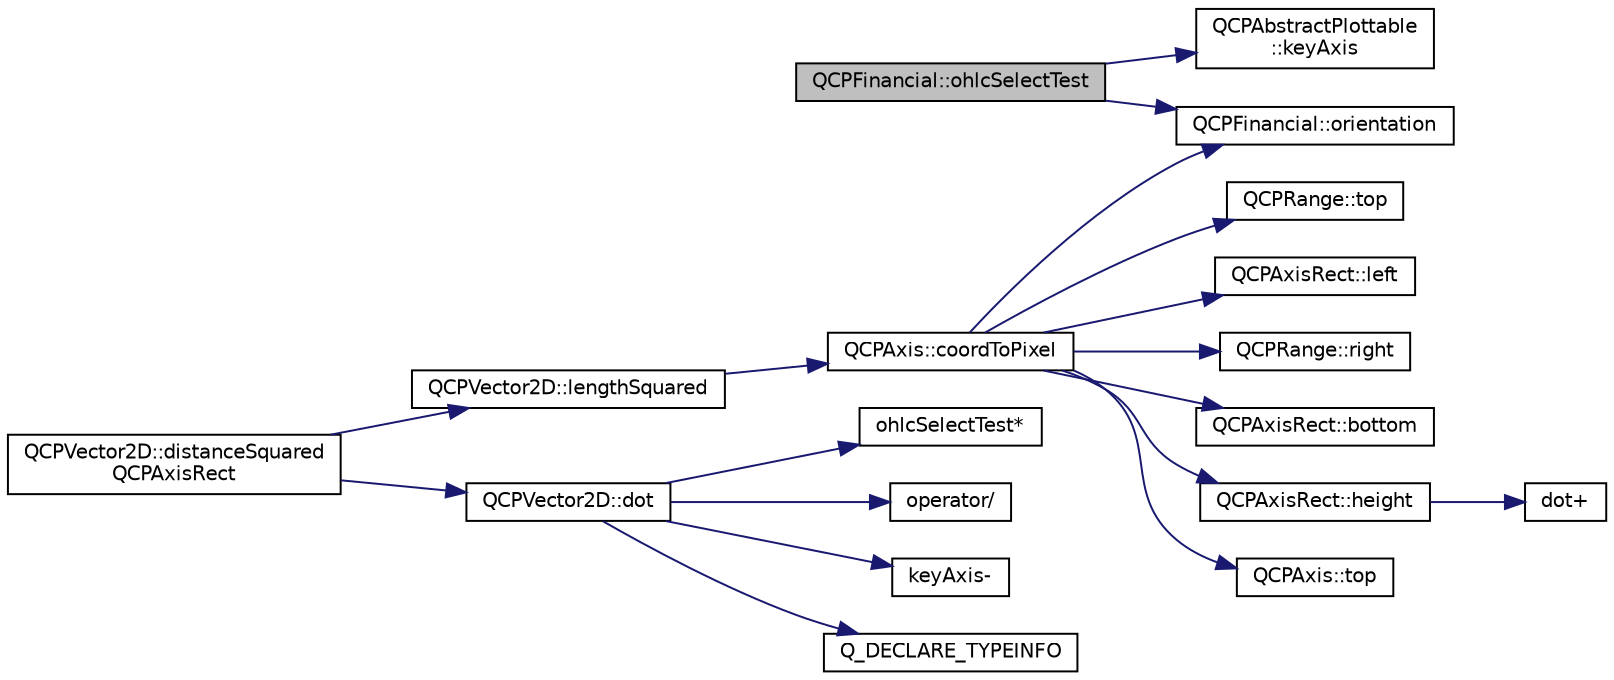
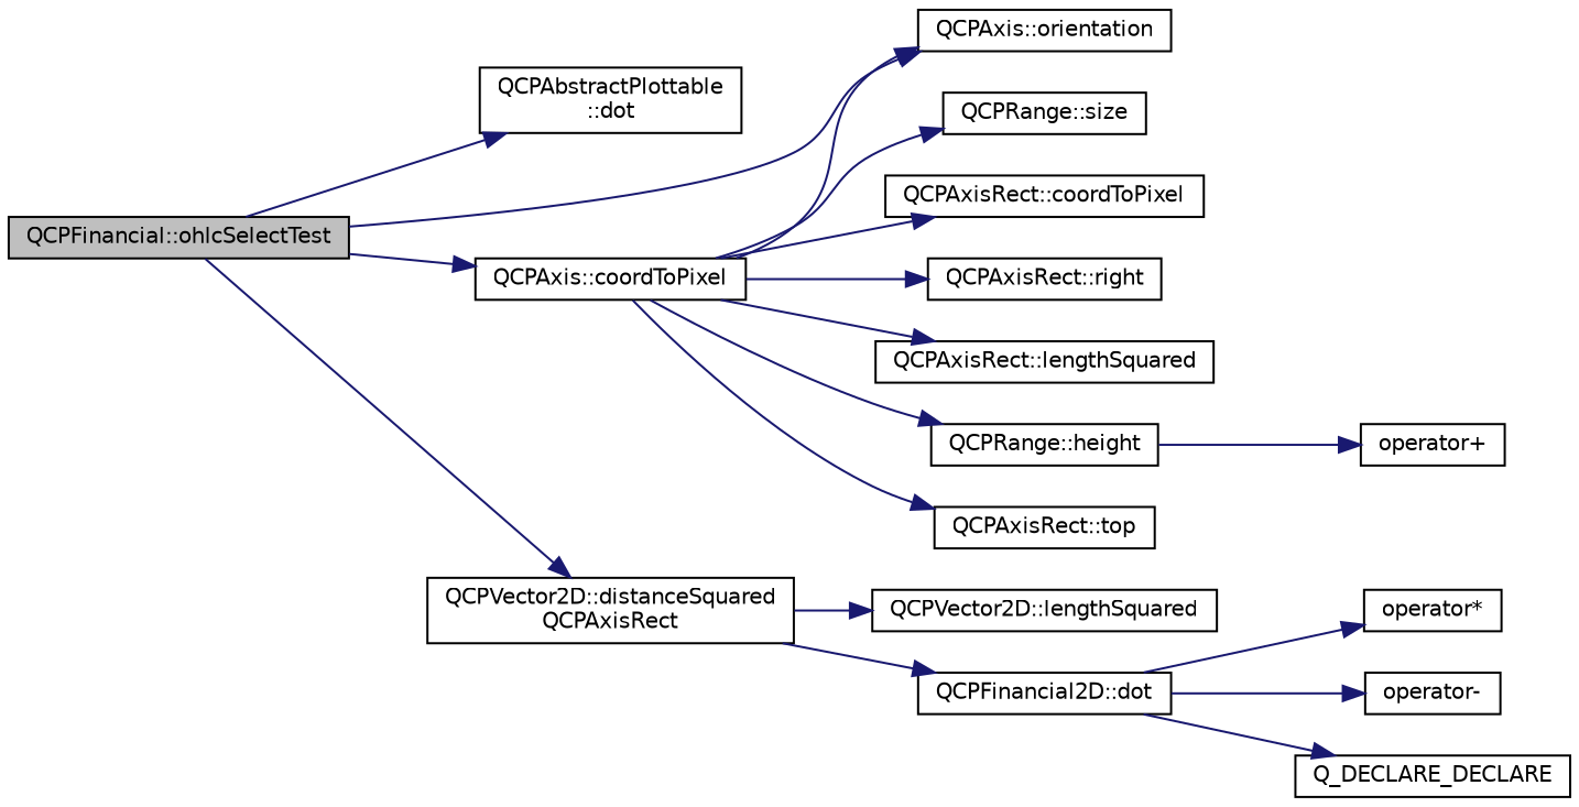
  digraph {
    rankdir=LR
    node [color=black fillcolor=white fontname=Helvetica fontsize=10 shape=record style=filled]
    edge [color=midnightblue fontname=Helvetica fontsize=10 labelfontname=Helvetica labelfontsize=10 style=solid]
    n1 [fillcolor=grey75 fontcolor=black height=0.2 label="QCPFinancial::ohlcSelectTest" width=0.4]
-   n2 [height=0.2 label="QCPAbstractPlottable\l::keyAxis" width=0.4]
-   n3 [height=0.2 label="QCPFinancial::orientation" width=0.4]
+   n2 [height=0.2 label="QCPAbstractPlottable\l::dot" width=0.4]
+   n3 [height=0.2 label="QCPAxis::orientation" width=0.4]
    n4 [height=0.2 label="QCPAxis::coordToPixel" width=0.4]
    n5 [height=0.2 label="QCPVector2D::distanceSquared\lQCPAxisRect" width=0.4]
-   n6 [height=0.2 label="QCPRange::top" width=0.4]
-   n7 [height=0.2 label="QCPAxisRect::left" width=0.4]
-   n8 [height=0.2 label="QCPRange::right" width=0.4]
-   n9 [height=0.2 label="QCPAxisRect::bottom" width=0.4]
-   n10 [height=0.2 label="QCPAxisRect::height" width=0.4]
-   n11 [height=0.2 label="QCPAxis::top" width=0.4]
+   n6 [height=0.2 label="QCPRange::size" width=0.4]
+   n7 [height=0.2 label="QCPAxisRect::coordToPixel" width=0.4]
+   n8 [height=0.2 label="QCPAxisRect::right" width=0.4]
+   n9 [height=0.2 label="QCPAxisRect::lengthSquared" width=0.4]
+   n10 [height=0.2 label="QCPRange::height" width=0.4]
+   n11 [height=0.2 label="QCPAxisRect::top" width=0.4]
    n12 [height=0.2 label="QCPVector2D::lengthSquared" width=0.4]
-   n13 [height=0.2 label="QCPVector2D::dot" width=0.4]
-   n14 [height=0.2 label="dot+" width=0.4]
-   n15 [height=0.2 label="ohlcSelectTest*" width=0.4]
-   n16 [height=0.2 label="operator/" width=0.4]
-   n17 [height=0.2 label="keyAxis-" width=0.4]
-   n18 [height=0.2 label=Q_DECLARE_TYPEINFO width=0.4]
+   n13 [height=0.2 label="QCPFinancial2D::dot" width=0.4]
+   n14 [height=0.2 label="operator+" width=0.4]
+   n15 [height=0.2 label="operator*" width=0.4]
+   n17 [height=0.2 label="operator-" width=0.4]
+   n18 [height=0.2 label=Q_DECLARE_DECLARE width=0.4]
    n1 -> n2
    n1 -> n3
-   n12 -> n4
+   n1 -> n4
+   n1 -> n5
    n4 -> n3
    n4 -> n6
    n4 -> n7
    n4 -> n8
    n4 -> n9
    n4 -> n10
    n4 -> n11
    n5 -> n12
    n5 -> n13
    n10 -> n14
    n13 -> n15
-   n13 -> n16
    n13 -> n17
    n13 -> n18
  }
